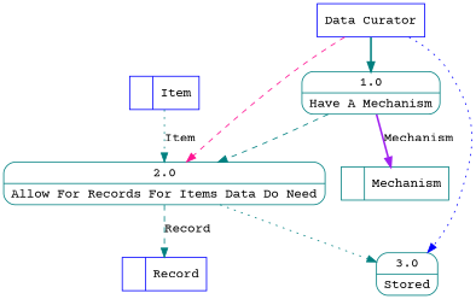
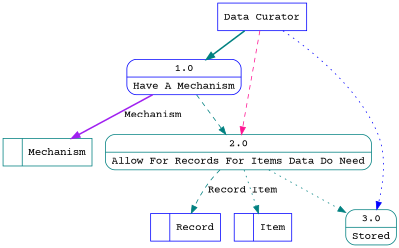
  digraph {
    fontname="Courier Prime"
    node [color=teal fontname="Courier Prime" shape=record]
    edge [color=teal fontname="Courier Prime" style=dashed]
    n1 [color=blue label="<f0>  |<f1> Record "]
    n2 [color=blue label="<f0>  |<f1> Item "]
    n3 [label="<f0>  |<f1> Mechanism "]
    n4 [color=blue label="Data Curator" shape=box]
-   n5 [label="{<f0> 1.0|<f1> Have A Mechanism }" shape=Mrecord]
+   n5 [color=blue label="{<f0> 1.0|<f1> Have A Mechanism }" shape=Mrecord]
    n6 [label="{<f0> 2.0|<f1> Allow For Records For Items Data Do Need }" shape=Mrecord]
    n7 [label="{<f0> 3.0|<f1> Stored }" shape=Mrecord]
    n4 -> n5 [style=bold]
    n4 -> n6 [color=deeppink]
    n4 -> n7 [color=blue style=dotted]
    n5 -> n3 [color=purple label=Mechanism style=bold]
    n5 -> n6
    n6 -> n1 [label=Record]
-   n2 -> n6 [label=Item style=dotted]
+   n6 -> n2 [label=Item style=dotted]
    n6 -> n7 [style=dotted]
  }
